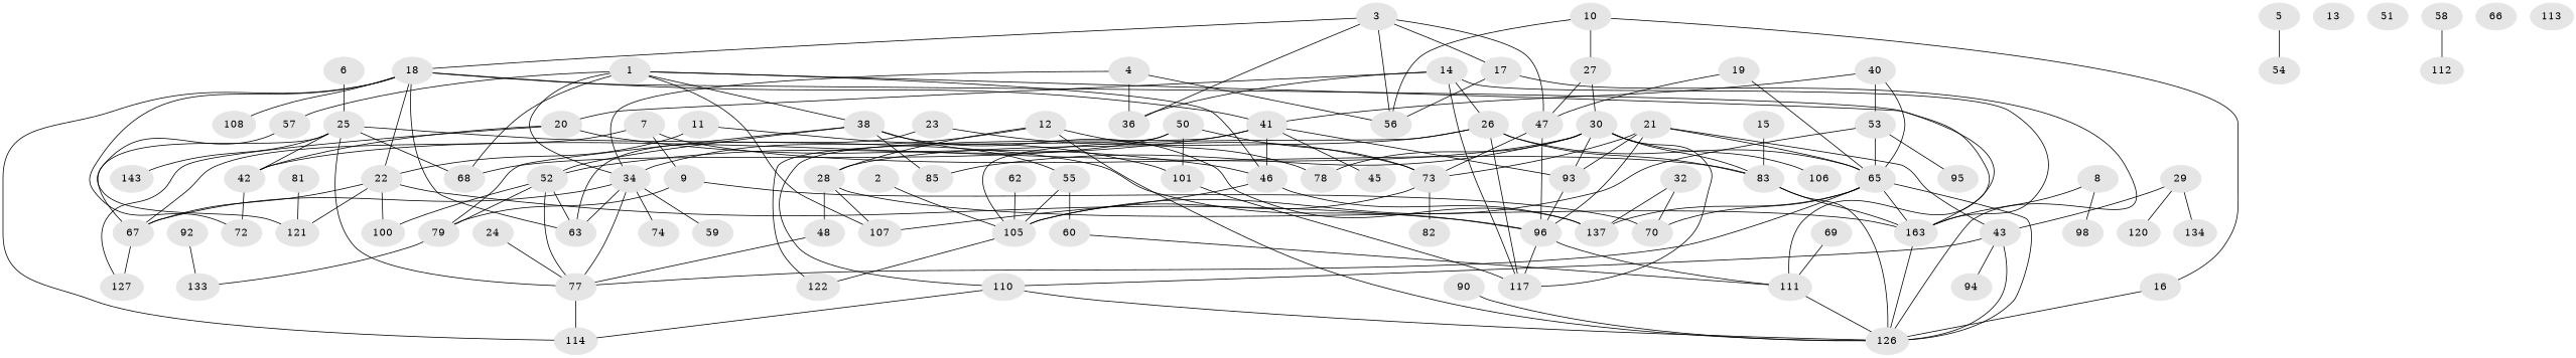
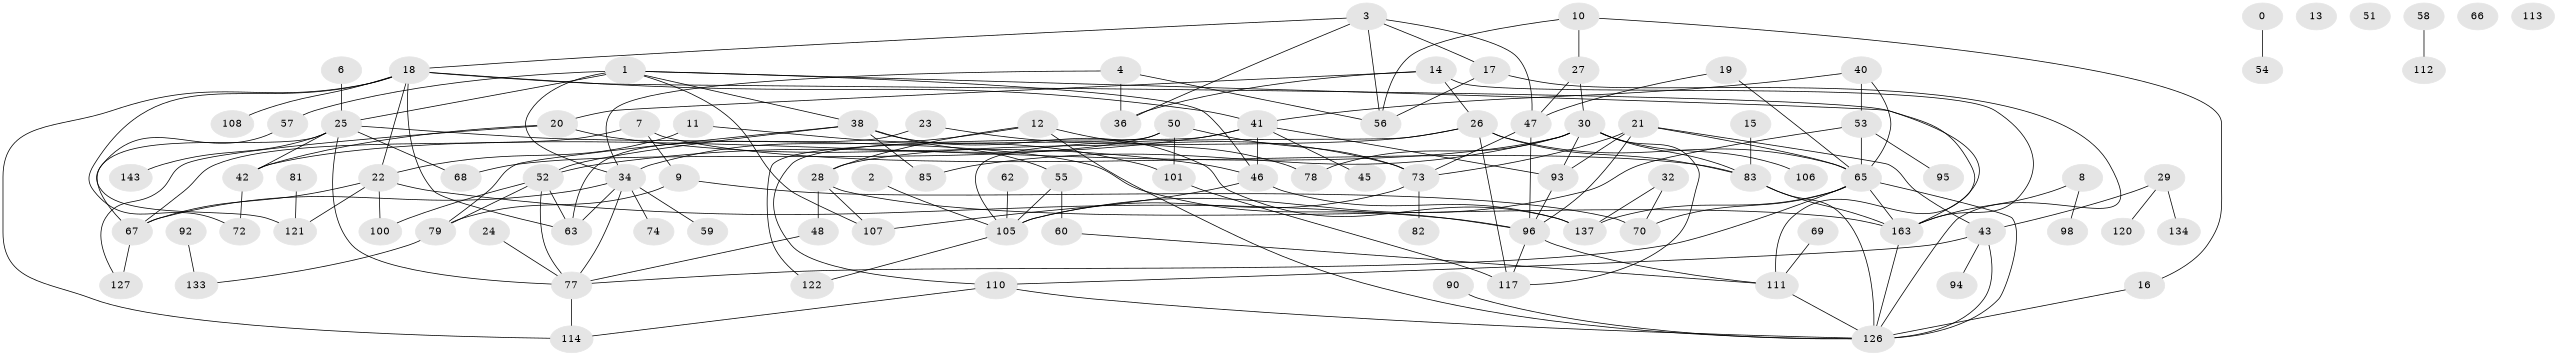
  graph {
    node [color=gray90 style=filled]
    1 [super="+87"]
    25 [super="+33"]
    34 [super="+44"]
    38 [super="+91"]
    46 [super="+61"]
    57 [super="+88"]
    107
    111
    67 [super="+140"]
    42 [super="+144"]
    96 [super="+118"]
    77 [super="+99"]
    68
    143
    63 [super="+102"]
    59
    74
    79 [super="+138"]
    85
    137
    52 [super="+136"]
    55 [super="+89"]
    121
    126 [super="+129"]
    105 [super="+130"]
    122 [super="+128"]
    2
    3 [super="+131"]
    17
    18 [super="+119"]
    36
    47 [super="+49"]
    56 [super="+71"]
    n34 [label=163 super="+145"]
    22 [super="+141"]
    41 [super="+116"]
    72
    108
    114
    73 [super="+109"]
    4
-   5
+   5 [label=0]
    54
    6
    7 [super="+142"]
    9
    83
    70
    127
    8 [super="+31"]
    98
    133
    10 [super="+80"]
    16
    27 [super="+64"]
    30 [super="+39"]
    11 [super="+75"]
    101
    100
    117 [super="+132"]
    12 [super="+76"]
    28
    78
    48
    13
    14 [super="+97"]
    20 [super="+35"]
    26 [super="+115"]
    65 [super="+104"]
    15
    93 [super="+124"]
    45
    110
    19 [super="+123"]
    21 [super="+139"]
    43 [super="+125"]
    94
    82
    23
    24 [super="+37"]
    106
    29 [super="+135"]
    120
    134
    32
    60
    40 [super="+84"]
    53 [super="+86"]
    95
    50
    51
    58
    112
    62
    66
    69
    81
    90
    92
    113
-   1 -- 68
+   1 -- 25
    1 -- 34
    1 -- 38
    1 -- 46
    1 -- 57
    1 -- 107
    1 -- 111
    25 -- 67
    25 -- 42
    25 -- 96
    25 -- 77
    25 -- 68
    25 -- 143
    34 -- 67
    34 -- 77
    34 -- 63
    34 -- 59
    34 -- 74
    38 -- 79
    38 -- 85
    38 -- 137
    38 -- 52
    38 -- 55
    46 -- 107
    46 -- 137
    57 -- 121
    111 -- 126
    67 -- 127
    42 -- 72
    96 -- 111
    96 -- 117
    77 -- 114
    79 -- 133
    52 -- 77
    52 -- 63
    52 -- 79
    52 -- 100
    55 -- 105
    55 -- 60
    105 -- 122
    2 -- 105
    3 -- 17
    3 -- 18
    3 -- 36
    3 -- 47
    3 -- 56
    17 -- 126
    17 -- 56
    18 -- 63
    18 -- n34
    18 -- 22
    18 -- 41
    18 -- 72
    18 -- 108
    18 -- 114
    47 -- 96
    47 -- 73
    n34 -- 126
    22 -- 67
    22 -- 96
    22 -- 121
    22 -- 100
    41 -- 46
    41 -- 52
    41 -- 93
    41 -- 45
    41 -- 110
    73 -- 105
    73 -- 82
    4 -- 34
    4 -- 36
    4 -- 56
    5 -- 54
    6 -- 25
    7 -- 67
    7 -- 9
    7 -- 83
    9 -- 79
    9 -- 70
    83 -- 126
    83 -- n34
    8 -- n34
    8 -- 98
    10 -- 56
    10 -- 16
    10 -- 27
    16 -- 126
    27 -- 47
    27 -- 30
    30 -- 42
    30 -- 85
    30 -- 83
    30 -- 117
    30 -- 78
    30 -- 93
    30 -- 106
    11 -- 22
    11 -- 101
    101 -- 117
    12 -- 34
    12 -- 126
    12 -- 28
    12 -- 78
    28 -- 107
    28 -- n34
    28 -- 48
    48 -- 77
    14 -- 36
    14 -- n34
-   14 -- 117
    14 -- 20
    14 -- 26
    20 -- 46
    20 -- 42
    20 -- 127
    26 -- 105
    26 -- 83
    26 -- 117
    26 -- 28
    26 -- 65
    65 -- 77
    65 -- 137
    65 -- 126
    65 -- n34
    65 -- 70
    15 -- 83
    93 -- 96
    110 -- 126
    110 -- 114
    19 -- 47
    19 -- 65
    21 -- 96
    21 -- 73
    21 -- 65
    21 -- 93
    21 -- 43
    43 -- 126
    43 -- 110
    43 -- 94
    23 -- 63
    23 -- 73
    24 -- 77
    29 -- 43
    29 -- 120
    29 -- 134
    32 -- 137
    32 -- 70
    60 -- 111
    40 -- 41
    40 -- 65
    40 -- 53
    53 -- 105
    53 -- 65
    53 -- 95
    50 -- 68
    50 -- 122
    50 -- 73
    50 -- 101
    58 -- 112
    62 -- 105
    69 -- 111
    81 -- 121
    90 -- 126
    92 -- 133
  }
